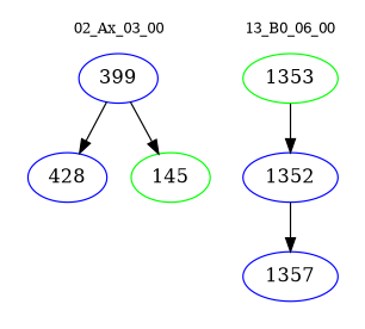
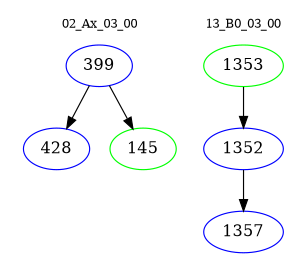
  digraph {
    node [color=blue]
    edge [color=black]
    n1 [label=399]
    n2 [label=428]
    n3 [color=green label=145]
    n4 [label=1352]
    n5 [label=1357]
    n6 [color=green label=1353]
    subgraph cluster_1 {
      color=white
      fontsize=10
      label="02_Ax_03_00"
      n1
      n2
      n3
    }
    subgraph cluster_2 {
      color=white
      fontsize=10
-     label="13_B0_06_00"
+     label="13_B0_03_00"
      n4
      n5
      n6
    }
    n1 -> n2
    n1 -> n3
    n4 -> n5
    n6 -> n4
  }
